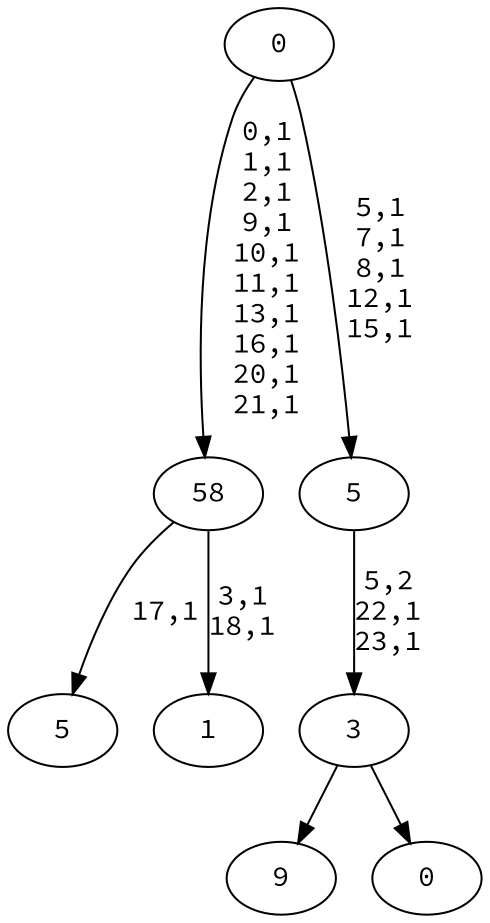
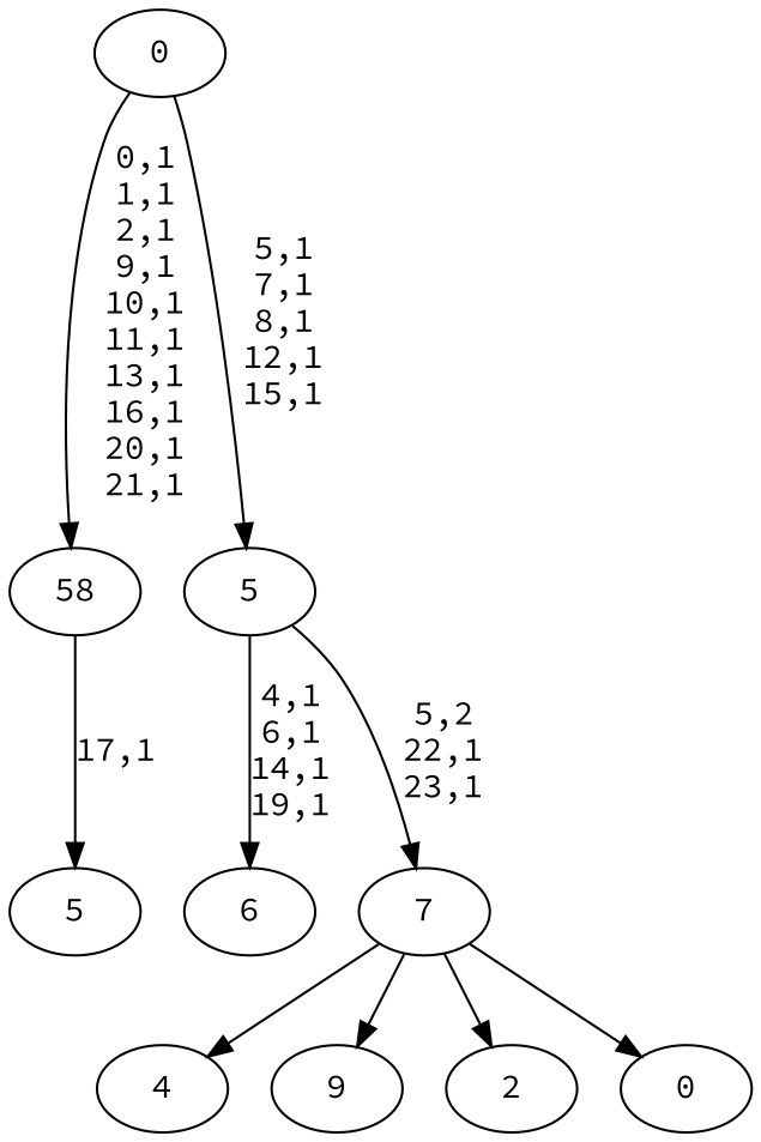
  digraph {
    fontname="Source Code Pro"
    node [fontname="Source Code Pro"]
    edge [fontname="Source Code Pro"]
+   n1 [label=6]
    n2 [label=5]
+   n3 [label=4]
    n4 [label=9]
-   n6 [label=1]
+   n5 [label=2]
    n7 [label=58]
    n8 [label=0]
-   7 [label=3]
+   7
    5
    0
    n7 -> n2 [label="17,1"]
-   n7 -> n6 [label="3,1\n18,1"]
+   7 -> n3
    7 -> n4
+   7 -> n5
    7 -> n8
+   5 -> n1 [label="4,1\n6,1\n14,1\n19,1"]
    5 -> 7 [label="5,2\n22,1\n23,1"]
    0 -> n7 [label="0,1\n1,1\n2,1\n9,1\n10,1\n11,1\n13,1\n16,1\n20,1\n21,1"]
    0 -> 5 [label="5,1\n7,1\n8,1\n12,1\n15,1"]
  }
